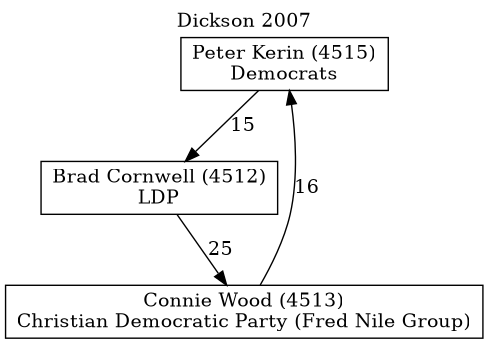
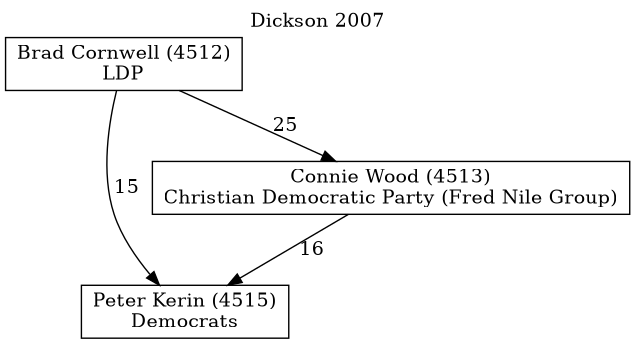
  digraph {
    label="Dickson 2007"
    labelloc=t
    mclimit=10
    node [shape=box]
    n1 [label="Peter Kerin (4515)\nDemocrats"]
    n2 [label="Connie Wood (4513)\nChristian Democratic Party (Fred Nile Group)"]
    n3 [label="Brad Cornwell (4512)\nLDP"]
    n2 -> n1 [label=16]
-   n1 -> n3 [label=15]
+   n3 -> n1 [label=15]
    n3 -> n2 [label=25]
  }
